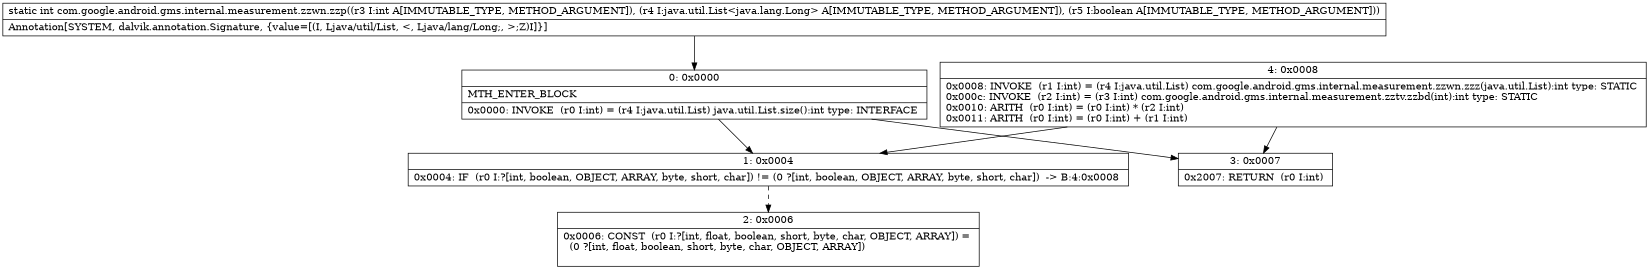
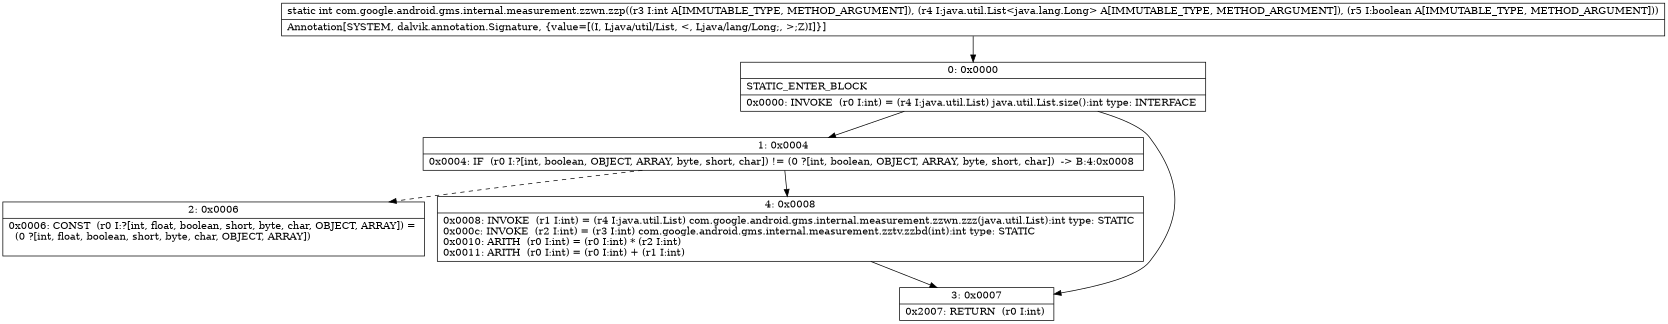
  digraph {
    node [shape=record]
-   n1 [label="{0\:\ 0x0000|MTH_ENTER_BLOCK\l|0x0000: INVOKE  (r0 I:int) = (r4 I:java.util.List) java.util.List.size():int type: INTERFACE \l}"]
+   n1 [label="{0\:\ 0x0000|STATIC_ENTER_BLOCK\l|0x0000: INVOKE  (r0 I:int) = (r4 I:java.util.List) java.util.List.size():int type: INTERFACE \l}"]
    n2 [label="{1\:\ 0x0004|0x0004: IF  (r0 I:?[int, boolean, OBJECT, ARRAY, byte, short, char]) != (0 ?[int, boolean, OBJECT, ARRAY, byte, short, char])  \-\> B:4:0x0008 \l}"]
    n3 [label="{3\:\ 0x0007|0x2007: RETURN  (r0 I:int) \l}"]
    n4 [label="{2\:\ 0x0006|0x0006: CONST  (r0 I:?[int, float, boolean, short, byte, char, OBJECT, ARRAY]) = \l  (0 ?[int, float, boolean, short, byte, char, OBJECT, ARRAY])\l \l}"]
    n5 [label="{4\:\ 0x0008|0x0008: INVOKE  (r1 I:int) = (r4 I:java.util.List) com.google.android.gms.internal.measurement.zzwn.zzz(java.util.List):int type: STATIC \l0x000c: INVOKE  (r2 I:int) = (r3 I:int) com.google.android.gms.internal.measurement.zztv.zzbd(int):int type: STATIC \l0x0010: ARITH  (r0 I:int) = (r0 I:int) * (r2 I:int) \l0x0011: ARITH  (r0 I:int) = (r0 I:int) + (r1 I:int) \l}"]
    n6 [label="{static int com.google.android.gms.internal.measurement.zzwn.zzp((r3 I:int A[IMMUTABLE_TYPE, METHOD_ARGUMENT]), (r4 I:java.util.List\<java.lang.Long\> A[IMMUTABLE_TYPE, METHOD_ARGUMENT]), (r5 I:boolean A[IMMUTABLE_TYPE, METHOD_ARGUMENT]))  | Annotation[SYSTEM, dalvik.annotation.Signature, \{value=[(I, Ljava\/util\/List, \<, Ljava\/lang\/Long;, \>;Z)I]\}]\l}"]
    n1 -> n2
    n1 -> n3
    n2 -> n4 [style=dashed]
-   n5 -> n2
+   n2 -> n5
    n5 -> n3
    n6 -> n1
  }
